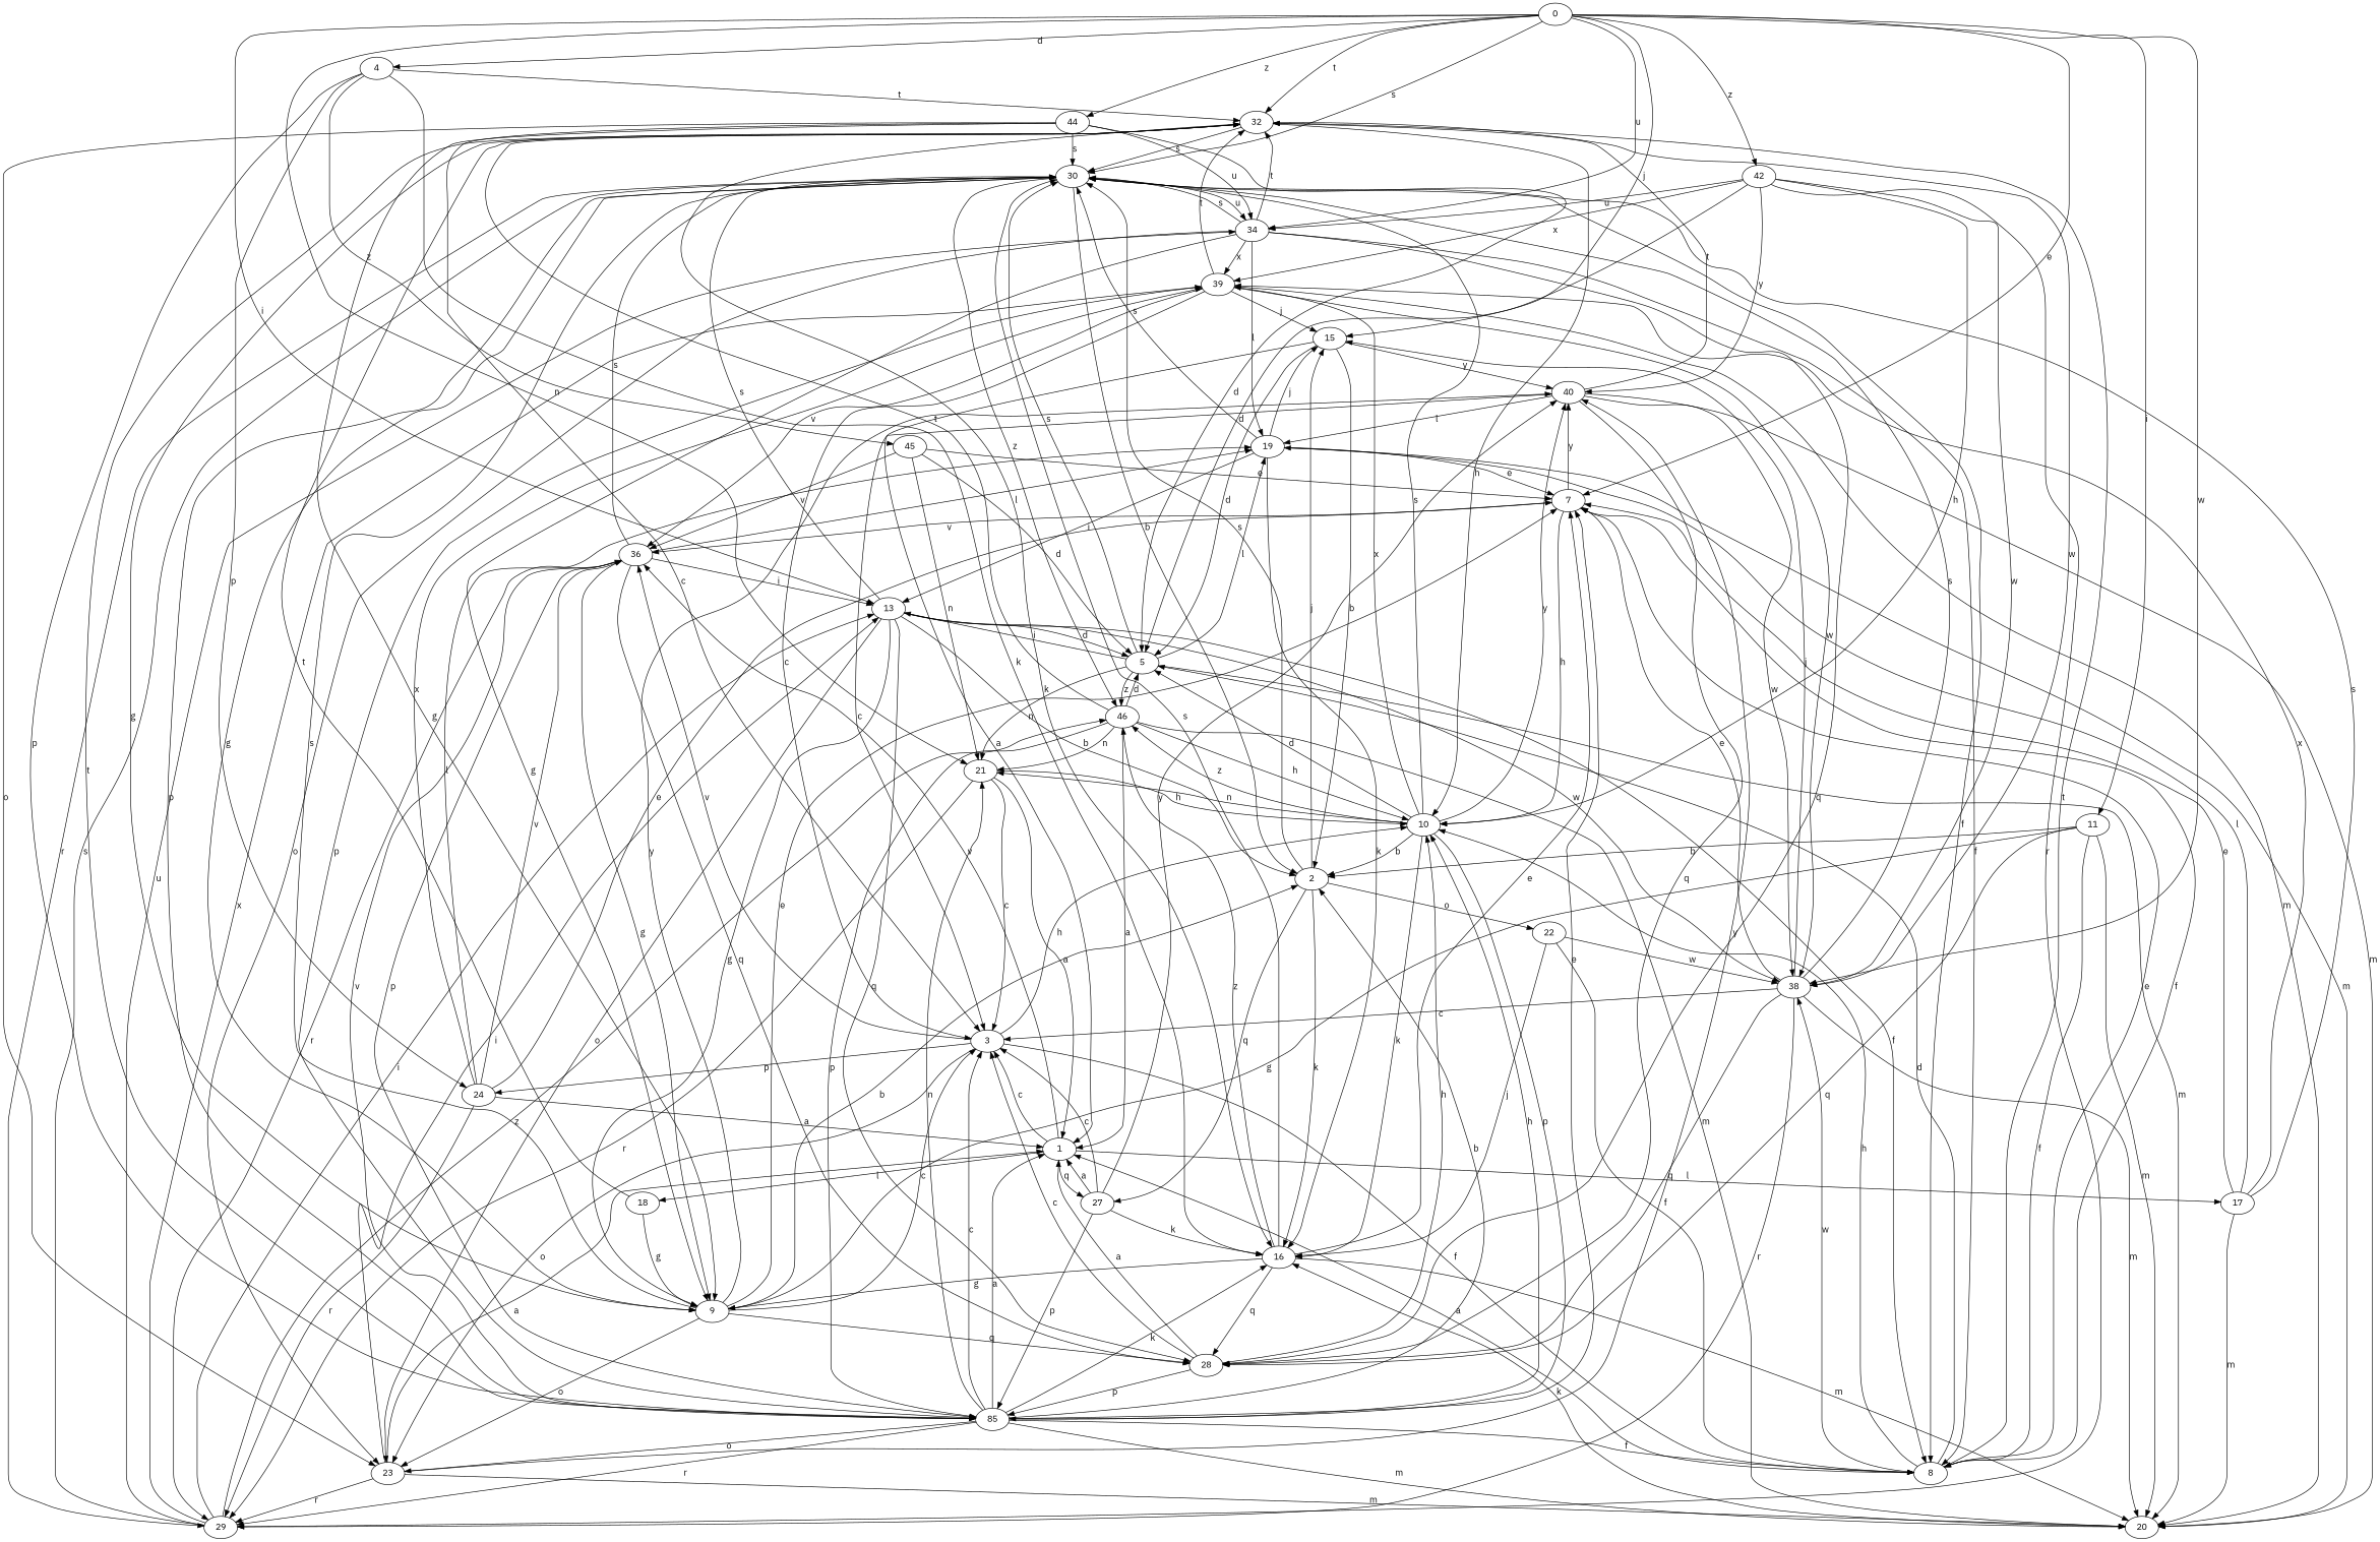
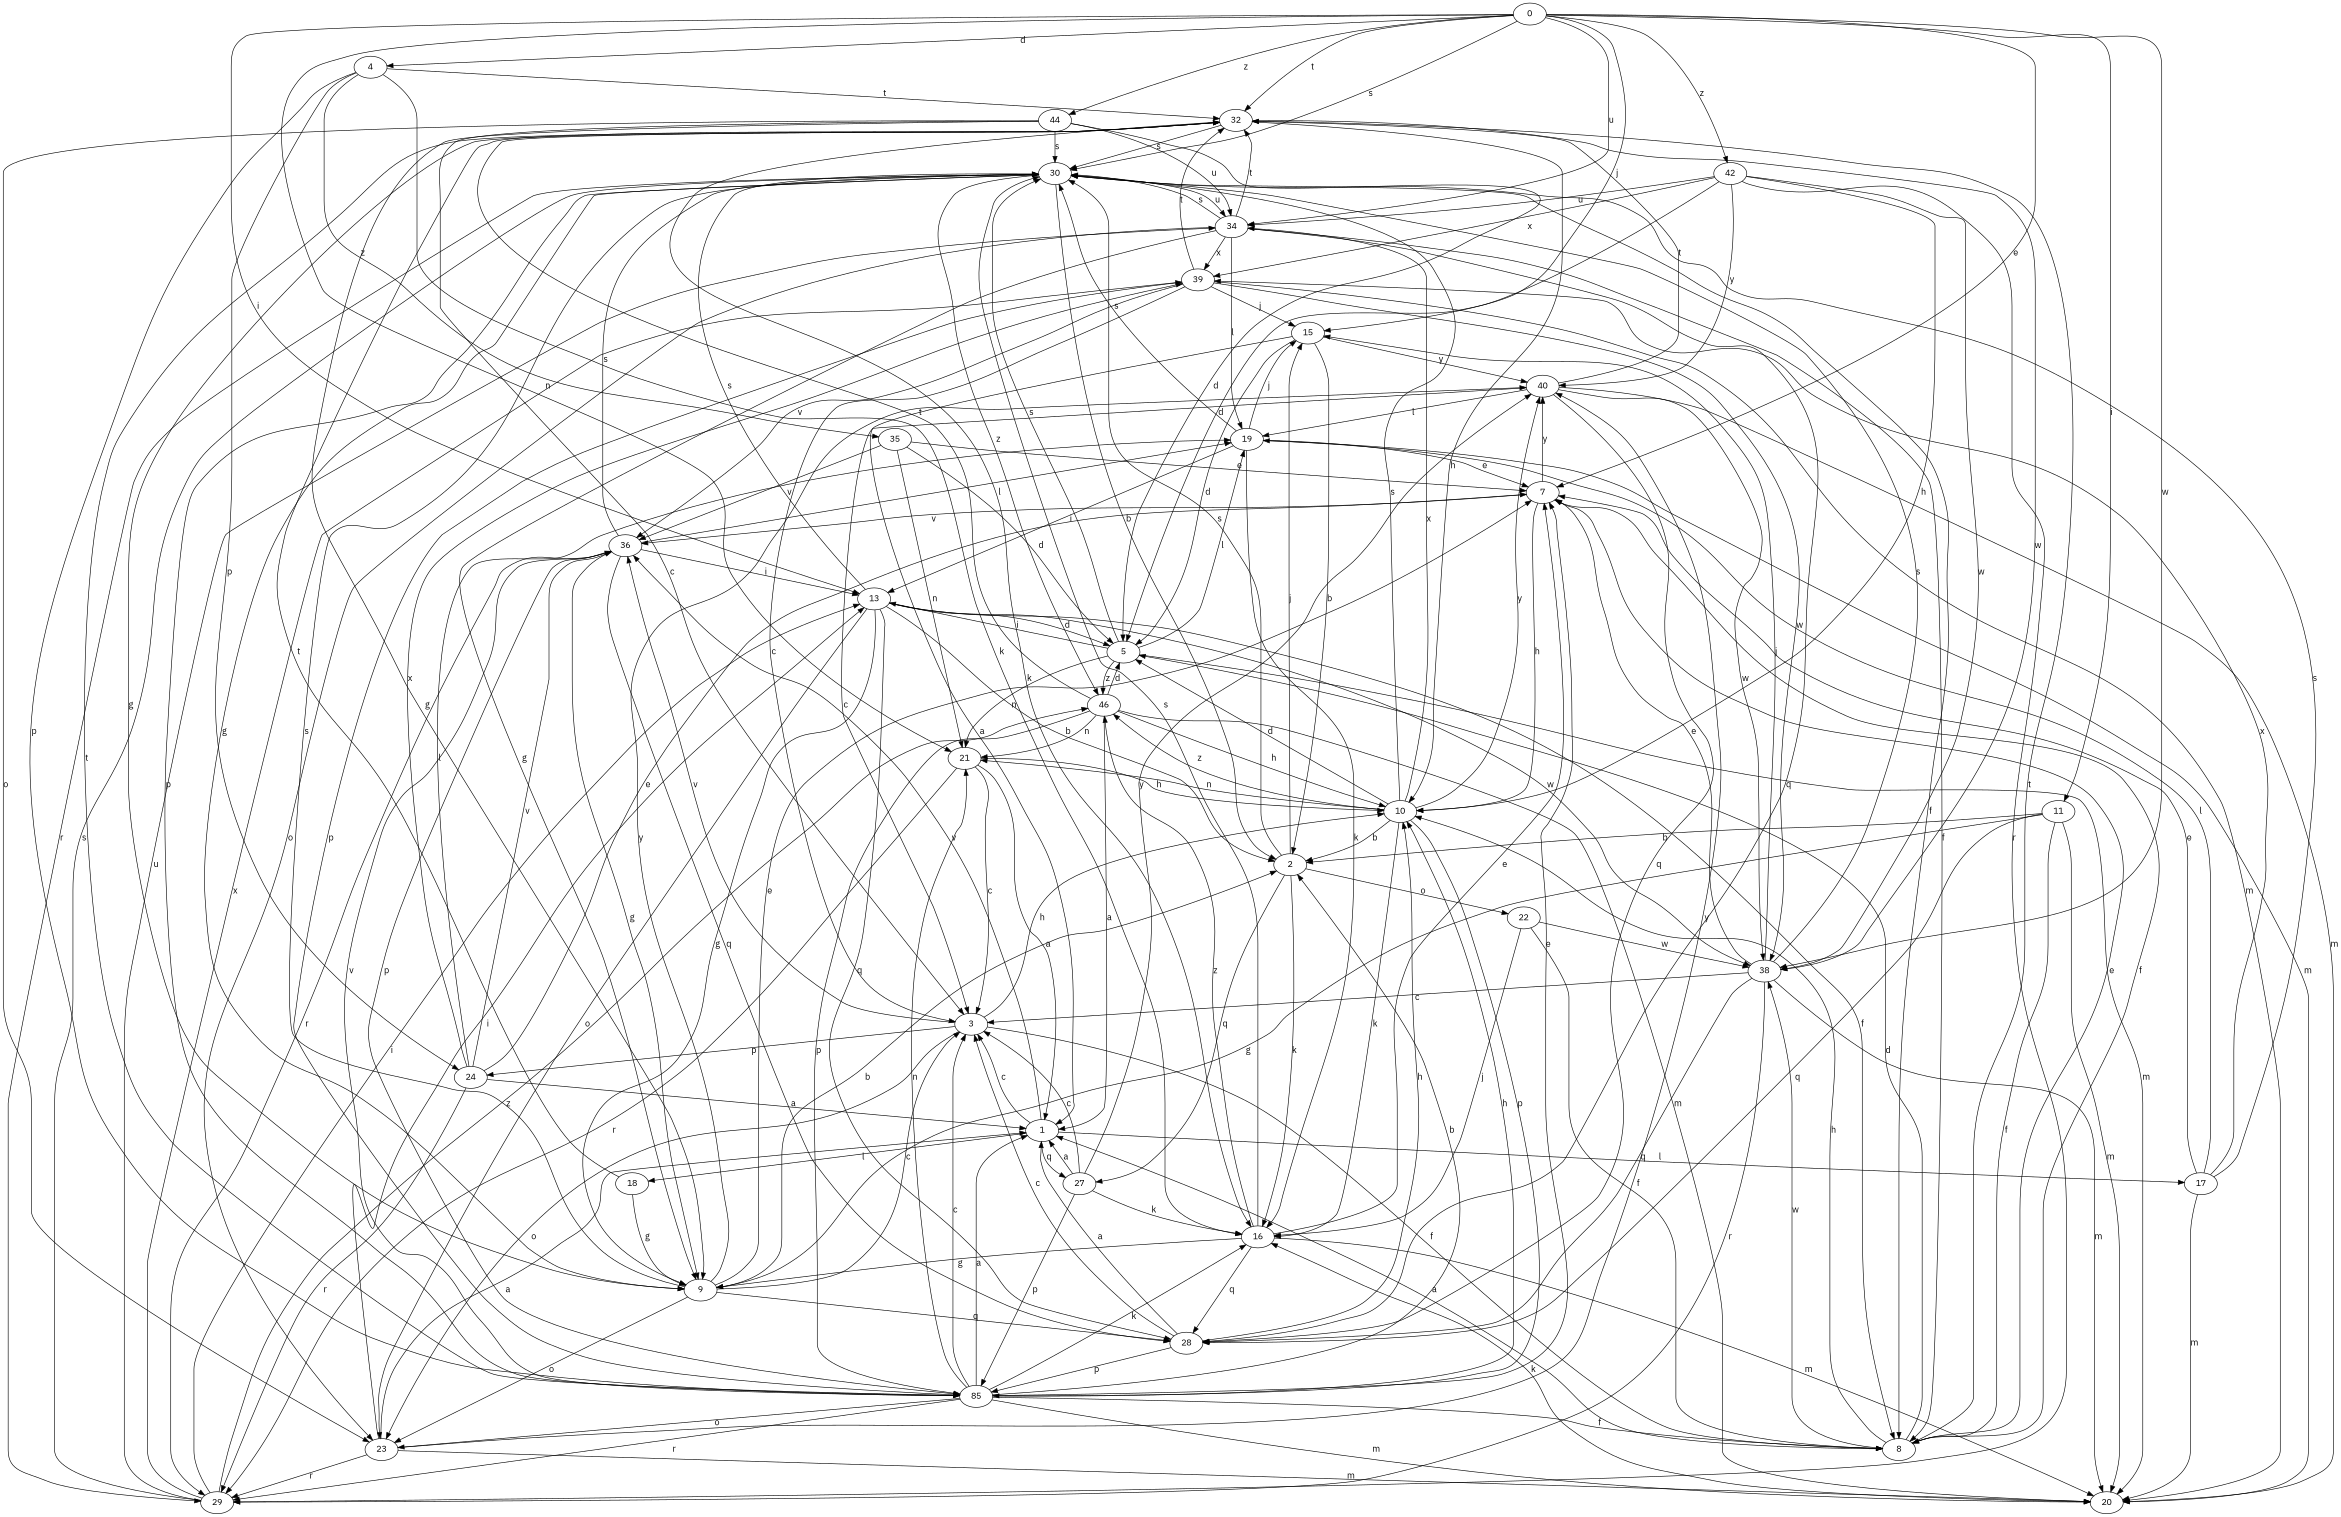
  strict digraph {
    fontname="IBM Plex Sans"
    node [fontname="IBM Plex Sans"]
    edge [fontname="IBM Plex Sans"]
    0
    4
    7
    11
    13
    15
    21
    30
    32
    34
    38
    42
    44
    16
    24
    n16 [label=85]
-   45
+   45 [label=35]
    36
    8
    10
    n21 [label=40]
    2
    20
    9
    28
    23
    5
    1
    3
    29
    46
    19
    39
    17
    18
    27
    22
    0 -> 4 [label=d]
    0 -> 7 [label=e]
    0 -> 11 [label=i]
    0 -> 13 [label=i]
    0 -> 15 [label=j]
    0 -> 21 [label=n]
    0 -> 30 [label=s]
    0 -> 32 [label=t]
    0 -> 34 [label=u]
    0 -> 38 [label=w]
    0 -> 42 [label=z]
    0 -> 44 [label=z]
    4 -> 32 [label=t]
    4 -> 16 [label=k]
    4 -> 24 [label=p]
    4 -> n16 [label=p]
    4 -> 45 [label=z]
    7 -> 36 [label=v]
    7 -> 8 [label=f]
    7 -> 10 [label=h]
    7 -> n21 [label=y]
    11 -> 8 [label=f]
    11 -> 2 [label=b]
    11 -> 20 [label=m]
    11 -> 9 [label=g]
    11 -> 28 [label=q]
    13 -> 30 [label=s]
    13 -> 38 [label=w]
    13 -> 8 [label=f]
    13 -> 2 [label=b]
    13 -> 9 [label=g]
    13 -> 28 [label=q]
    13 -> 23 [label=o]
    13 -> 5 [label=d]
    15 -> n21 [label=y]
    15 -> 2 [label=b]
    15 -> 5 [label=d]
    15 -> 1 [label=a]
    21 -> 10 [label=h]
    21 -> 1 [label=a]
    21 -> 3 [label=c]
    21 -> 29 [label=r]
    30 -> 34 [label=u]
    30 -> n16 [label=p]
    30 -> 8 [label=f]
    30 -> 2 [label=b]
    30 -> 9 [label=g]
    30 -> 29 [label=r]
    30 -> 46 [label=z]
    32 -> 30 [label=s]
    32 -> 38 [label=w]
    32 -> 16 [label=k]
    32 -> 10 [label=h]
    32 -> 9 [label=g]
    34 -> 30 [label=s]
    34 -> 32 [label=t]
    34 -> 8 [label=f]
    34 -> 9 [label=g]
    34 -> 28 [label=q]
    34 -> 23 [label=o]
    34 -> 19 [label=l]
    34 -> 39 [label=x]
    38 -> 7 [label=e]
    38 -> 15 [label=j]
    38 -> 30 [label=s]
    38 -> 20 [label=m]
    38 -> 28 [label=q]
    38 -> 3 [label=c]
    38 -> 29 [label=r]
    42 -> 34 [label=u]
    42 -> 38 [label=w]
    42 -> 10 [label=h]
    42 -> n21 [label=y]
    42 -> 5 [label=d]
    42 -> 29 [label=r]
    42 -> 39 [label=x]
    44 -> 30 [label=s]
    44 -> 34 [label=u]
    44 -> 9 [label=g]
    44 -> 23 [label=o]
    44 -> 5 [label=d]
    44 -> 3 [label=c]
    16 -> 7 [label=e]
    16 -> 30 [label=s]
    16 -> 20 [label=m]
    16 -> 9 [label=g]
    16 -> 28 [label=q]
    16 -> 46 [label=z]
    24 -> 7 [label=e]
    24 -> 36 [label=v]
    24 -> 1 [label=a]
    24 -> 29 [label=r]
    24 -> 19 [label=l]
    24 -> 39 [label=x]
    n16 -> 7 [label=e]
    n16 -> 21 [label=n]
    n16 -> 32 [label=t]
    n16 -> 16 [label=k]
    n16 -> 36 [label=v]
    n16 -> 8 [label=f]
    n16 -> 10 [label=h]
    n16 -> 2 [label=b]
    n16 -> 20 [label=m]
    n16 -> 23 [label=o]
    n16 -> 1 [label=a]
    n16 -> 3 [label=c]
    n16 -> 29 [label=r]
    45 -> 7 [label=e]
    45 -> 21 [label=n]
    45 -> 36 [label=v]
    45 -> 5 [label=d]
    36 -> 13 [label=i]
    36 -> 30 [label=s]
    36 -> n16 [label=p]
    36 -> 9 [label=g]
    36 -> 28 [label=q]
    36 -> 29 [label=r]
    36 -> 19 [label=l]
    8 -> 7 [label=e]
    8 -> 32 [label=t]
    8 -> 38 [label=w]
    8 -> 10 [label=h]
    8 -> 5 [label=d]
    8 -> 1 [label=a]
    10 -> 21 [label=n]
    10 -> 30 [label=s]
    10 -> 16 [label=k]
    10 -> n16 [label=p]
    10 -> n21 [label=y]
    10 -> 2 [label=b]
    10 -> 5 [label=d]
    10 -> 46 [label=z]
-   10 -> 39 [label=x]
+   10 -> 34 [label=x]
    n21 -> 32 [label=t]
    n21 -> 38 [label=w]
    n21 -> 20 [label=m]
    n21 -> 28 [label=q]
    n21 -> 3 [label=c]
    n21 -> 19 [label=l]
    2 -> 15 [label=j]
    2 -> 30 [label=s]
    2 -> 16 [label=k]
    2 -> 27 [label=q]
    2 -> 22 [label=o]
    20 -> 16 [label=k]
    9 -> 7 [label=e]
    9 -> 30 [label=s]
    9 -> n21 [label=y]
    9 -> 2 [label=b]
    9 -> 28 [label=q]
    9 -> 23 [label=o]
    9 -> 3 [label=c]
    28 -> n16 [label=p]
    28 -> 10 [label=h]
    28 -> 1 [label=a]
    28 -> 3 [label=c]
    23 -> 13 [label=i]
    23 -> n21 [label=y]
    23 -> 20 [label=m]
    23 -> 1 [label=a]
    23 -> 29 [label=r]
    5 -> 13 [label=i]
    5 -> 21 [label=n]
    5 -> 30 [label=s]
    5 -> 20 [label=m]
    5 -> 46 [label=z]
    5 -> 19 [label=l]
    1 -> 36 [label=v]
    1 -> 3 [label=c]
    1 -> 17 [label=l]
    1 -> 18 [label=l]
    1 -> 27 [label=q]
    3 -> 24 [label=p]
    3 -> 36 [label=v]
    3 -> 8 [label=f]
    3 -> 10 [label=h]
    3 -> 23 [label=o]
    29 -> 13 [label=i]
    29 -> 30 [label=s]
    29 -> 34 [label=u]
    29 -> 46 [label=z]
    29 -> 39 [label=x]
    46 -> 21 [label=n]
    46 -> 32 [label=t]
    46 -> n16 [label=p]
    46 -> 10 [label=h]
    46 -> 20 [label=m]
    46 -> 5 [label=d]
    46 -> 1 [label=a]
    19 -> 7 [label=e]
    19 -> 13 [label=i]
    19 -> 15 [label=j]
    19 -> 30 [label=s]
    19 -> 16 [label=k]
    19 -> 20 [label=m]
    39 -> 15 [label=j]
    39 -> 32 [label=t]
    39 -> 38 [label=w]
    39 -> n16 [label=p]
    39 -> 36 [label=v]
    39 -> 20 [label=m]
    39 -> 3 [label=c]
    17 -> 7 [label=e]
    17 -> 30 [label=s]
    17 -> 20 [label=m]
    17 -> 19 [label=l]
    17 -> 39 [label=x]
    18 -> 32 [label=t]
    18 -> 9 [label=g]
    27 -> 16 [label=k]
    27 -> n16 [label=p]
    27 -> n21 [label=y]
    27 -> 1 [label=a]
    27 -> 3 [label=c]
    22 -> 38 [label=w]
    22 -> 16 [label=j]
    22 -> 8 [label=f]
  }
